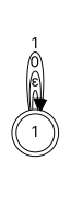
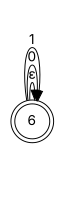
  digraph {
    rankdir=LR
    fontname=Inter
    node [fontname=Inter]
    edge [fontname=Inter]
    fake [style=invisible]
-   1 [shape=doublecircle]
+   1 [shape=doublecircle label=6]
    1 -> 1 [label="ε"]
    1 -> 1 [label=0]
    1 -> 1 [label=1]
  }
